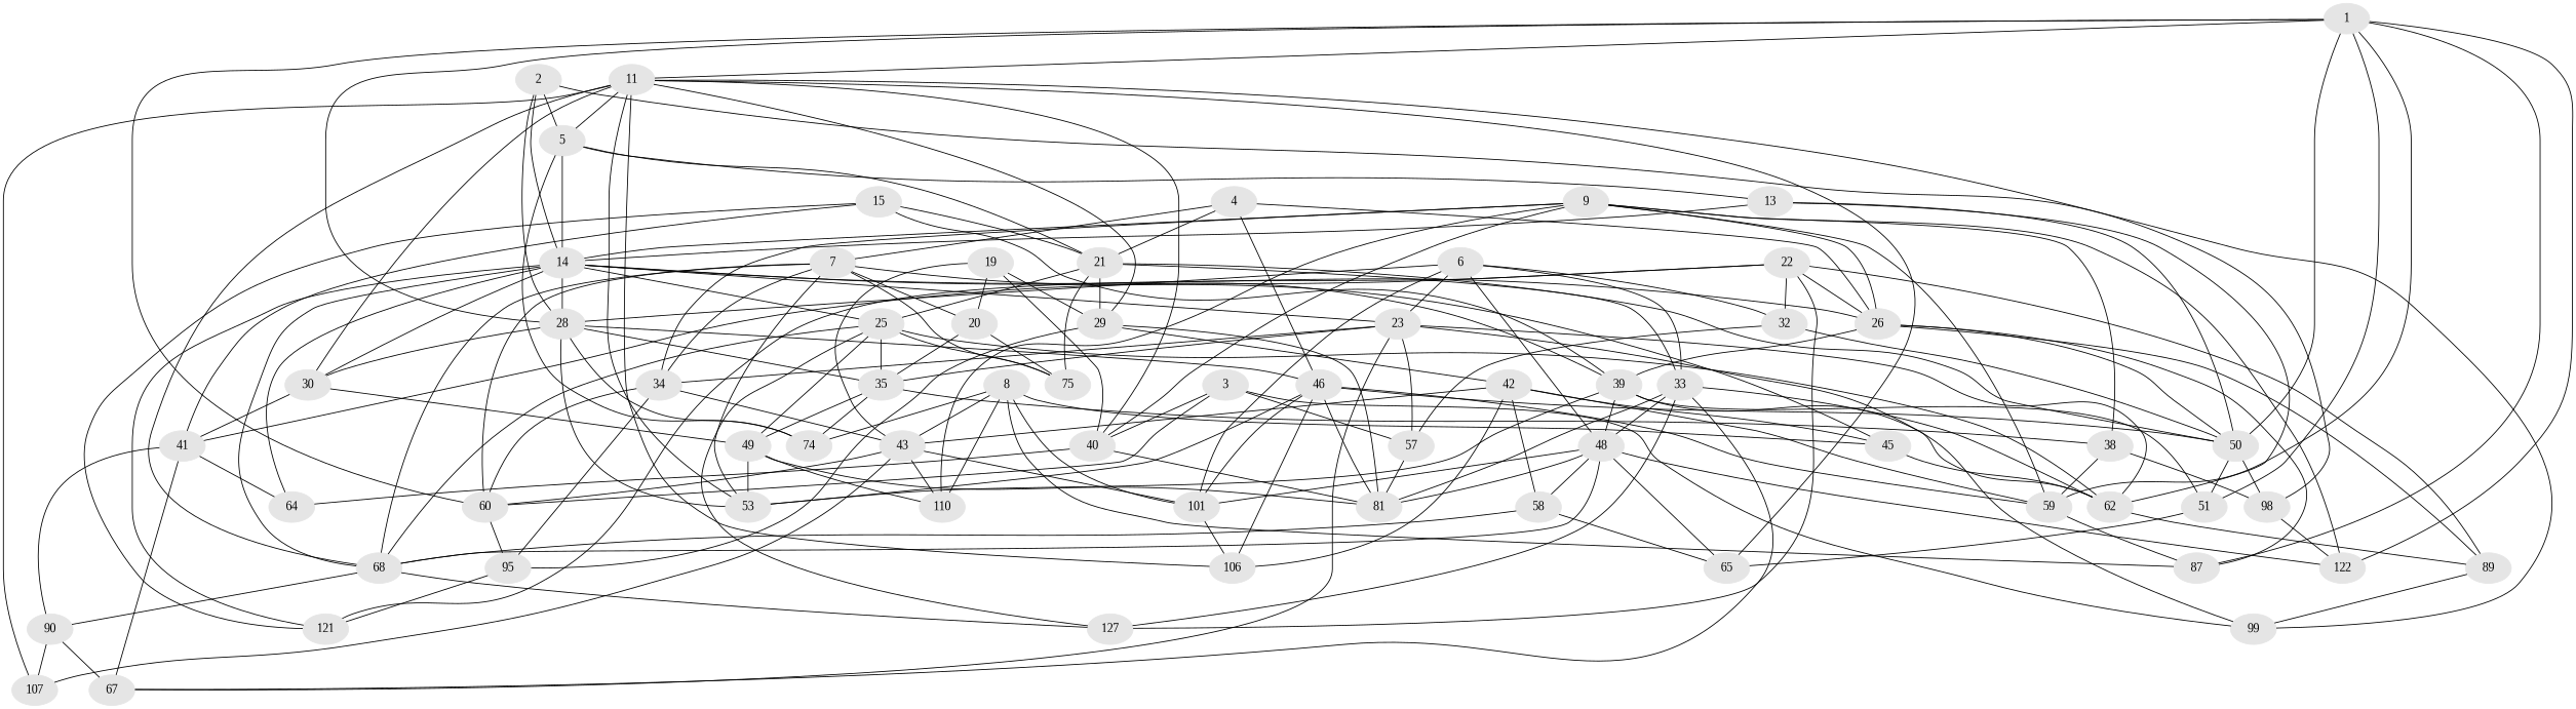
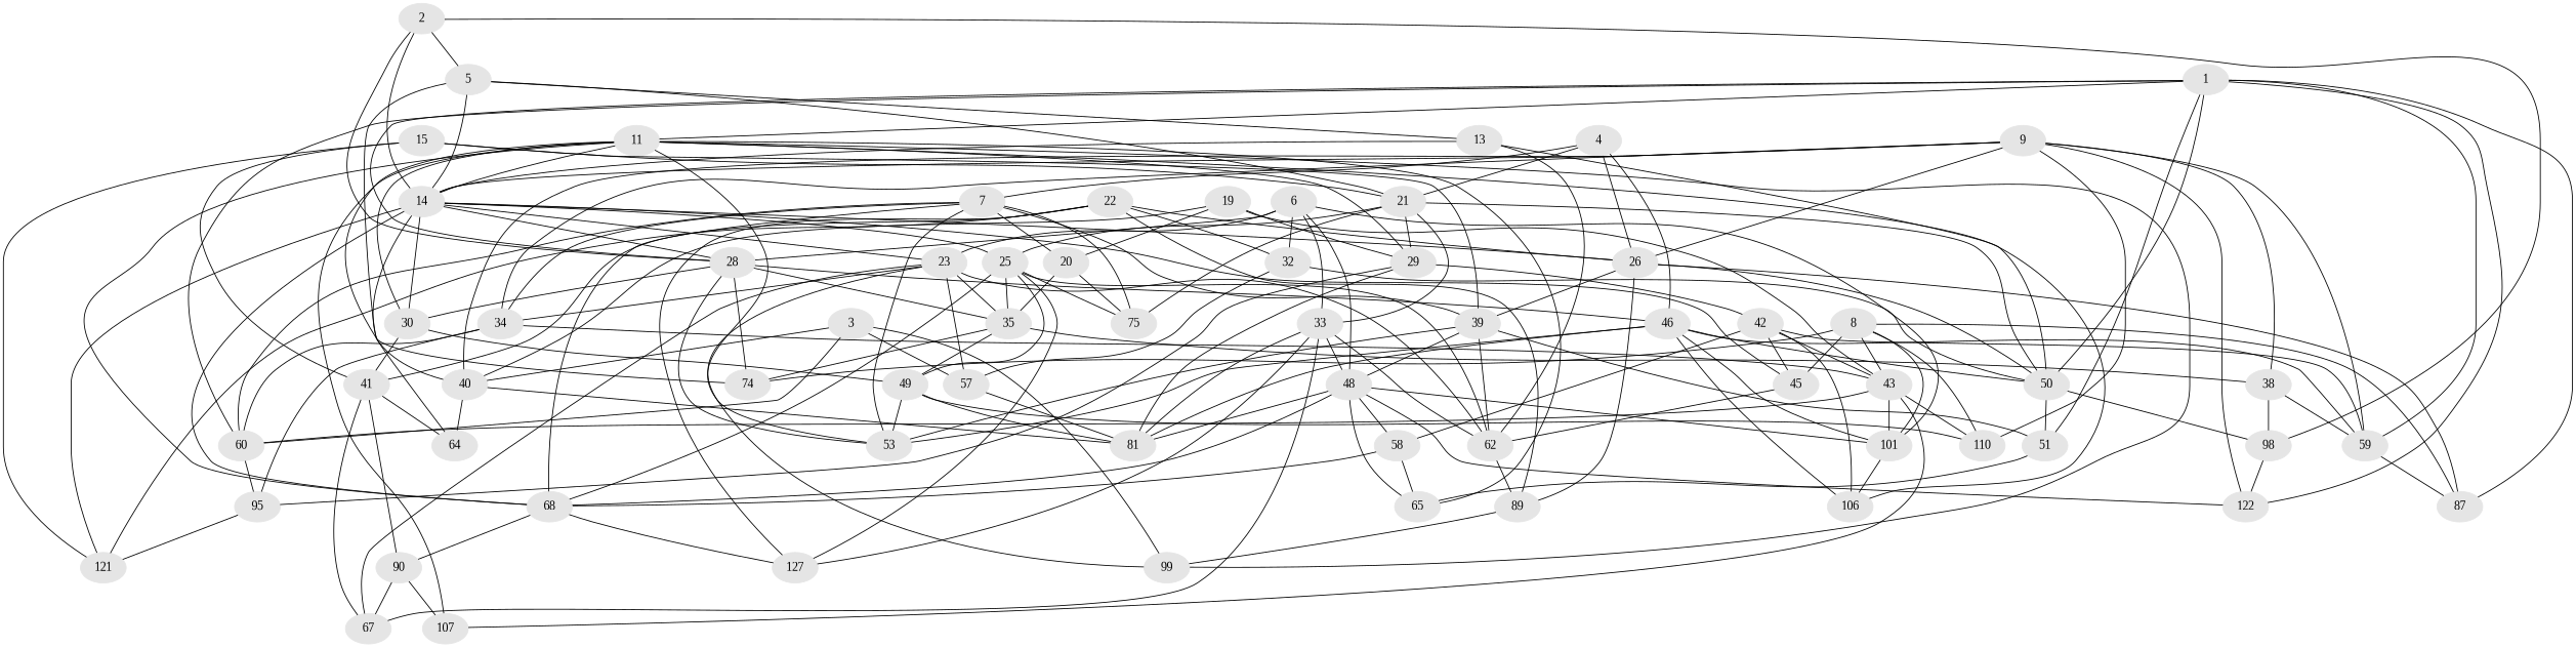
  graph {
    fontname="Liberation Serif"
    node [color=gray90 fontname="Liberation Serif" style=filled]
    edge [fontname="Liberation Serif"]
    1 [super="+96+92"]
    11 [super="+18+82"]
    28 [super="+108"]
    50 [super="+61+105"]
    51
    59 [super="+80"]
    60 [super="+102"]
    87
    122
    14 [super="+16+71+31"]
    40 [super="+86+63"]
    99
    53 [super="+113"]
    68 [super="+100"]
    29 [super="+84"]
    30 [super="+36"]
    65
    106
    107
    46 [super="+91"]
    74
    35 [super="+130+77"]
    98
    95
    5 [super="+24"]
    21 [super="+69+114"]
    13
    2
    26 [super="+67+73"]
    23 [super="+27+55"]
    45
    25 [super="+44+119"]
    64
    121
    81 [super="+104"]
    3
    57
    7 [super="+66+128"]
    20
    34 [super="+56"]
    39 [super="+83"]
    75
    4
    33 [super="+93"]
    89
    101 [super="+116"]
    62 [super="+76"]
    6 [super="+10"]
    32
    48 [super="+115"]
    n51 [label=67]
    127
    58
    43 [super="+47+88"]
    90
    8 [super="+54"]
    110
    9 [super="+17+12"]
    38
    42 [super="+109"]
    41 [super="+94"]
    49 [super="+78"]
    15 [super="+72"]
    19
    22 [super="+70+52"]
    1 -- 11
    1 -- 28
    1 -- 50
    1 -- 51
    1 -- 59
    1 -- 60
    1 -- 87
    1 -- 122
-   11 -- 5
+   11 -- 14
    11 -- 40
    11 -- 99
    11 -- 53
    11 -- 68
    11 -- 29
    11 -- 30
    11 -- 65
    11 -- 106
    11 -- 107 [weight=2]
    28 -- 53
    28 -- 30
    28 -- 46
    28 -- 74
    28 -- 35 [weight=2]
    50 -- 51
    50 -- 98
    51 -- 65
    59 -- 87
    60 -- 95
    14 -- 28
    14 -- 68
    14 -- 30 [weight=2]
    14 -- 26
    14 -- 23
    14 -- 45
    14 -- 25
    14 -- 64
    14 -- 121
    40 -- 64 [weight=2]
    40 -- 81 [weight=2]
    68 -- 127
    68 -- 90
    29 -- 95
    29 -- 81
    29 -- 42
    30 -- 41
    30 -- 49
    46 -- 50
    46 -- 59
    46 -- 53
    46 -- 106
    46 -- 81
    46 -- 101
    35 -- 74
    35 -- 38
    35 -- 49
    98 -- 122
    95 -- 121
    5 -- 14 [weight=2]
    5 -- 74
    5 -- 21
    5 -- 13
    21 -- 50
    21 -- 29
    21 -- 25
    21 -- 75
    21 -- 33
    13 -- 50
    13 -- 14
    13 -- 62
    2 -- 28
    2 -- 14
    2 -- 98
    2 -- 5
    26 -- 50
    26 -- 87
    26 -- 39
    26 -- 89
    23 -- 99
    23 -- 35
    23 -- 57
    23 -- 34
    23 -- 62
    23 -- n51
    45 -- 62
    25 -- 68
    25 -- 35
    25 -- 75
    25 -- 62
    25 -- 127
    25 -- 49
    3 -- 60
    3 -- 40
    3 -- 99
    3 -- 57
    57 -- 81
    7 -- 60
    7 -- 53
    7 -- 68
    7 -- 20
    7 -- 34
    7 -- 39
    7 -- 75
    20 -- 35
    20 -- 75
    34 -- 60
    34 -- 95
    34 -- 43
    39 -- 51
    39 -- 53
    39 -- 62 [weight=2]
    39 -- 48
    4 -- 46
    4 -- 21
    4 -- 26
    4 -- 7
    33 -- 81
    33 -- 62
    33 -- 48 [weight=2]
    33 -- n51
    33 -- 127
    89 -- 99
    101 -- 106
    62 -- 89
    6 -- 28
    6 -- 23
    6 -- 33
    6 -- 101
    6 -- 32
    6 -- 48
    32 -- 50
    32 -- 57
    48 -- 122
    48 -- 68
    48 -- 65
    48 -- 81
    48 -- 101
    48 -- 58
    58 -- 68
    58 -- 65
    43 -- 60
    43 -- 107
    43 -- 101
    43 -- 110
    90 -- 107
    90 -- n51
    8 -- 87
    8 -- 74
    8 -- 45
    8 -- 101
    8 -- 43
    8 -- 110
    9 -- 59
    9 -- 122
    9 -- 14
    9 -- 40
    9 -- 26
    9 -- 34
    9 -- 110
    9 -- 38
    38 -- 59
    38 -- 98
    42 -- 59
    42 -- 106
    42 -- 45
    42 -- 58
    42 -- 43
    41 -- 64
    41 -- n51
    41 -- 90
    49 -- 53
    49 -- 81
    49 -- 110
    15 -- 21
    15 -- 121
    15 -- 39
    15 -- 41
    19 -- 40
    19 -- 29
    19 -- 20
    19 -- 43
    22 -- 26
    22 -- 121
    22 -- 89
    22 -- 32
    22 -- 127
    22 -- 41
  }
